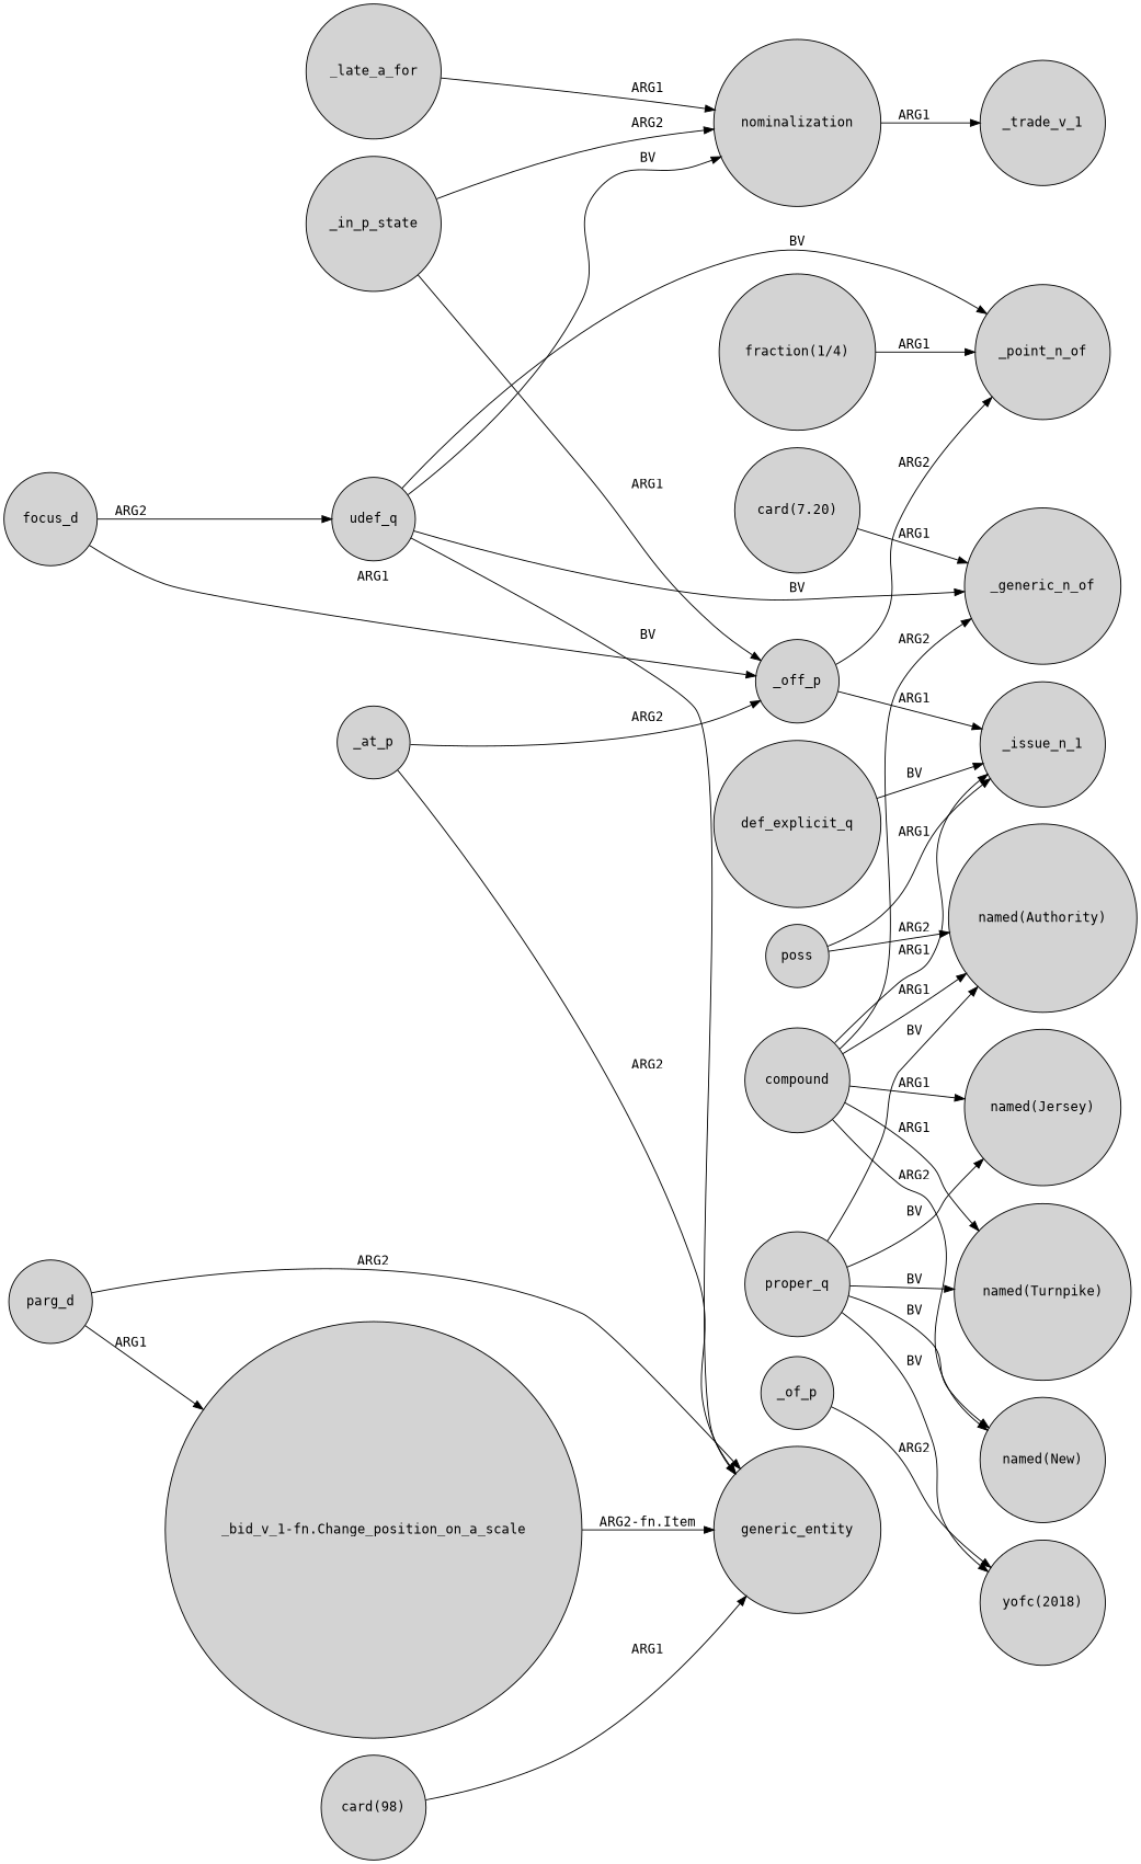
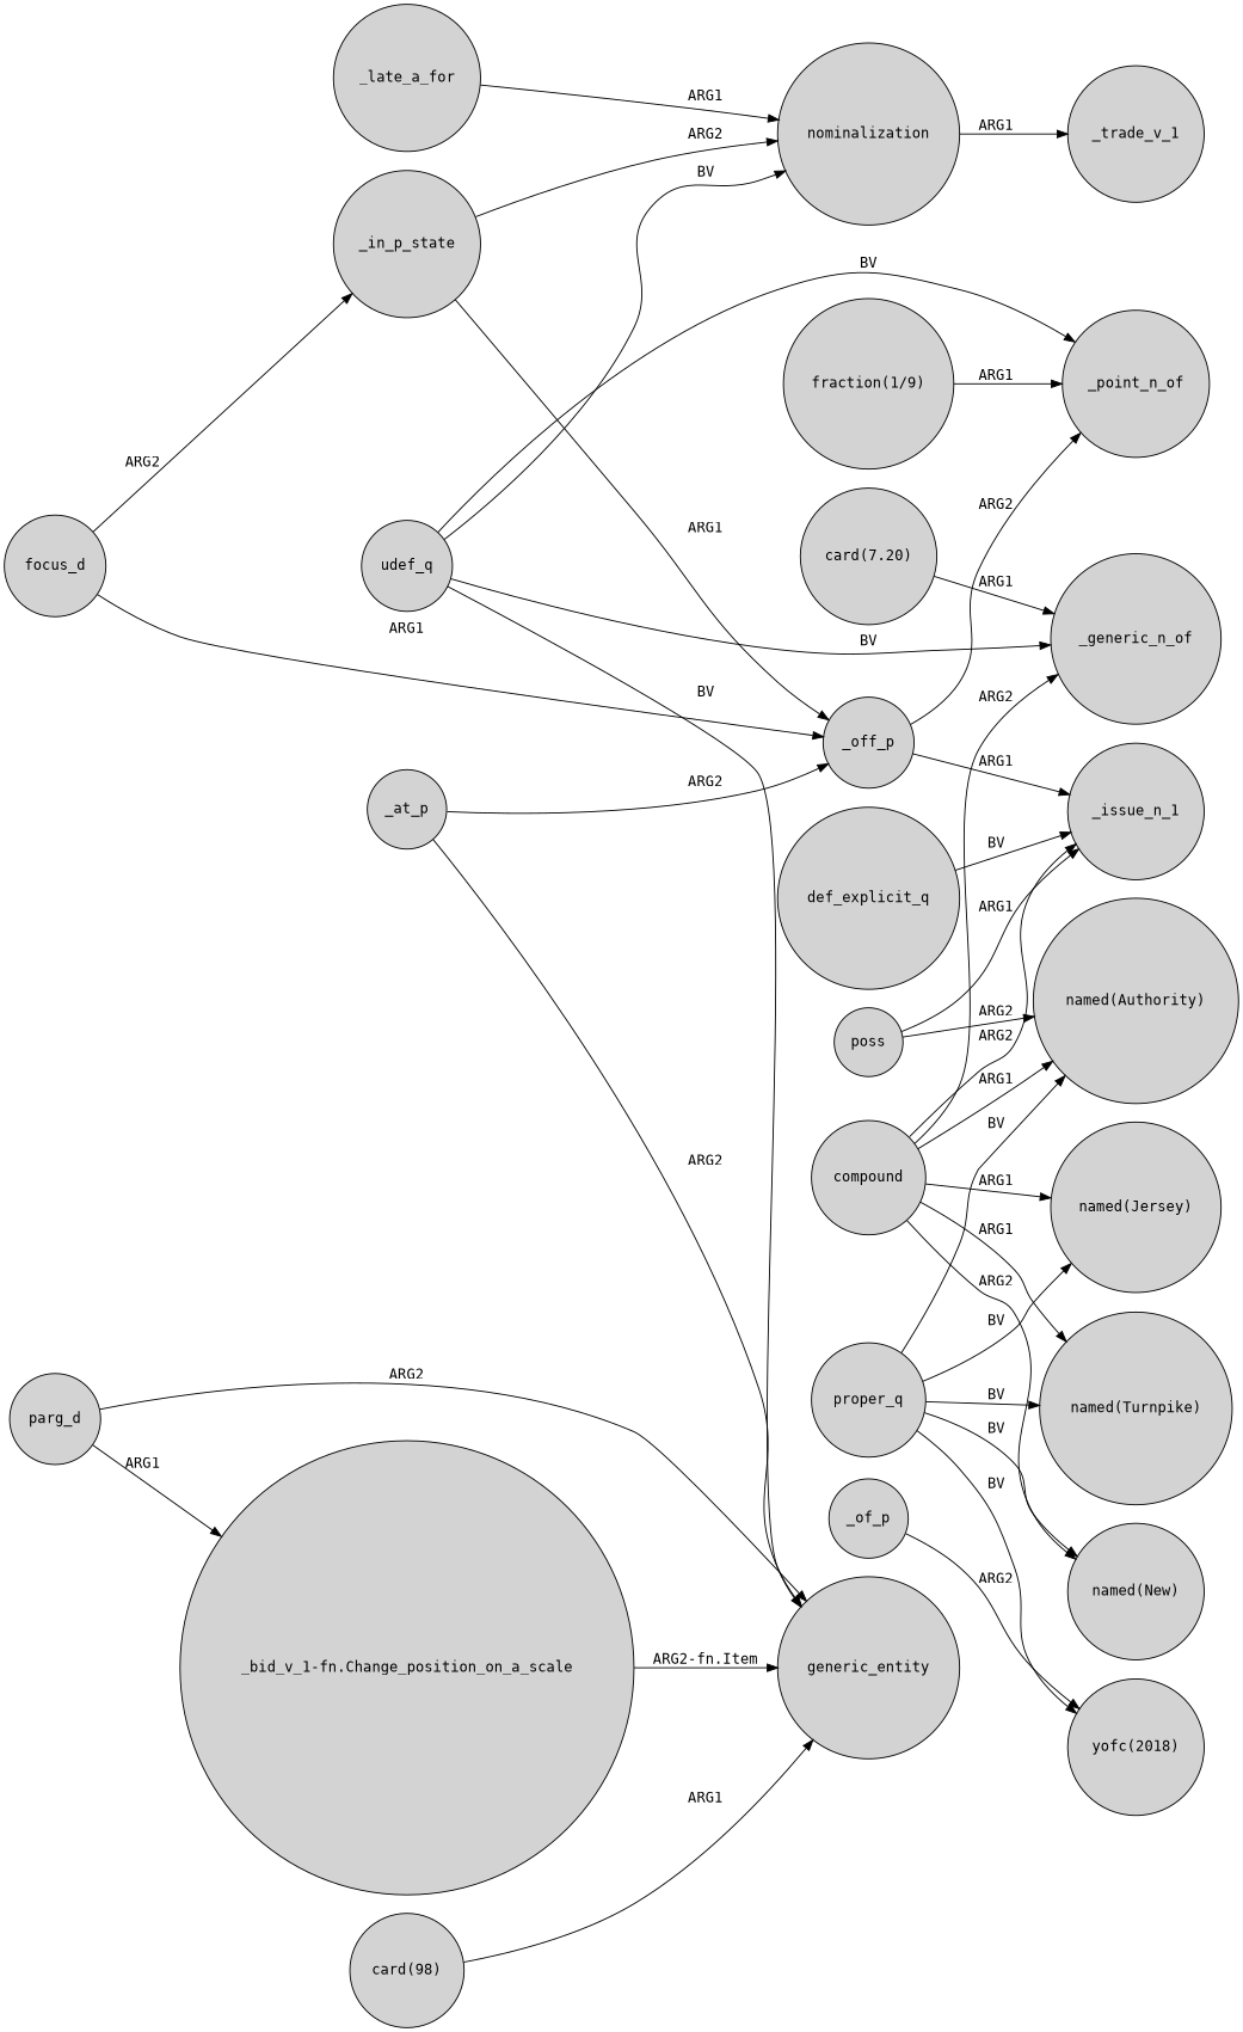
  digraph {
    fontname="DejaVu Sans Mono"
    rankdir=LR
    node [fontname="DejaVu Sans Mono" shape=circle style=filled]
    edge [fontname="DejaVu Sans Mono"]
    _in_p_state
    nominalization
    _off_p
    _trade_v_1
    _issue_n_1
    _point_n_of
    parg_d
    "_bid_v_1-fn.Change_position_on_a_scale"
    generic_entity
    focus_d
    def_explicit_q
    compound
    "named(New)"
    "named(Jersey)"
    "named(Authority)"
    n16 [label=_generic_n_of]
    "named(Turnpike)"
    proper_q
    "yofc(2018)"
    udef_q
    poss
    "card(98)"
    _of_p
-   "fraction(1/4)"
+   "fraction(1/4)" [label="fraction(1/9)"]
    _at_p
    "card(7.20)"
    _late_a_for
    _in_p_state -> nominalization [label=ARG2]
    _in_p_state -> _off_p [label=ARG1]
    nominalization -> _trade_v_1 [label=ARG1]
    _off_p -> _issue_n_1 [label=ARG1]
    _off_p -> _point_n_of [label=ARG2]
    parg_d -> "_bid_v_1-fn.Change_position_on_a_scale" [label=ARG1]
    parg_d -> generic_entity [label=ARG2]
    "_bid_v_1-fn.Change_position_on_a_scale" -> generic_entity [label="ARG2-fn.Item"]
-   focus_d -> udef_q [label=ARG2]
+   focus_d -> _in_p_state [label=ARG2]
    focus_d -> _off_p [label=ARG1]
    def_explicit_q -> _issue_n_1 [label=BV]
-   compound -> _issue_n_1 [label=ARG1]
+   compound -> _issue_n_1 [label=ARG2]
    compound -> "named(New)" [label=ARG2]
    compound -> "named(Jersey)" [label=ARG1]
    compound -> "named(Authority)" [label=ARG1]
    compound -> n16 [label=ARG2]
    compound -> "named(Turnpike)" [label=ARG1]
    proper_q -> "named(New)" [label=BV]
    proper_q -> "named(Jersey)" [label=BV]
    proper_q -> "named(Authority)" [label=BV]
    proper_q -> "named(Turnpike)" [label=BV]
    proper_q -> "yofc(2018)" [label=BV]
    udef_q -> nominalization [label=BV]
    udef_q -> _point_n_of [label=BV]
    udef_q -> generic_entity [label=BV]
    udef_q -> n16 [label=BV]
    poss -> _issue_n_1 [label=ARG1]
    poss -> "named(Authority)" [label=ARG2]
    "card(98)" -> generic_entity [label=ARG1]
    _of_p -> "yofc(2018)" [label=ARG2]
    "fraction(1/4)" -> _point_n_of [label=ARG1]
    _at_p -> _off_p [label=ARG2]
    _at_p -> generic_entity [label=ARG2]
    "card(7.20)" -> n16 [label=ARG1]
    _late_a_for -> nominalization [label=ARG1]
  }
